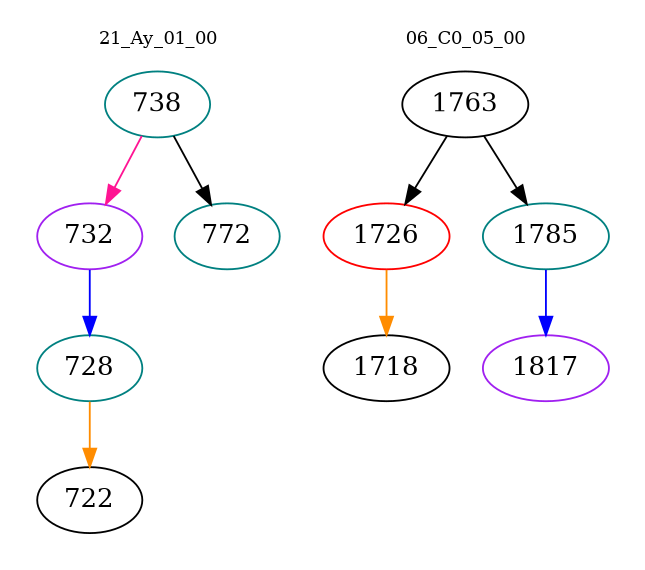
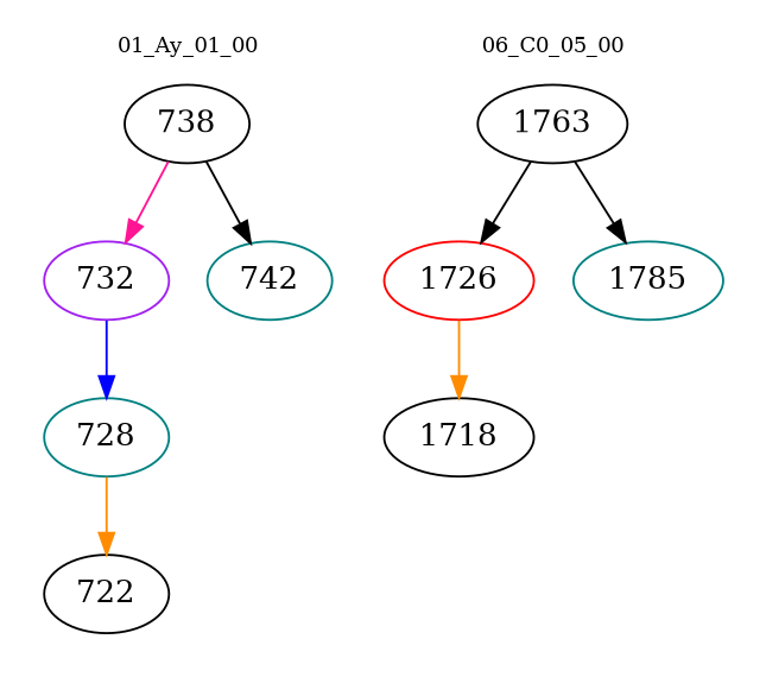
  digraph {
    node [color=black]
    edge [color=black]
    n1 [color=purple label=732]
    n2 [color=teal label=728]
-   n3 [color=teal label=738]
+   n3 [label=738]
    n4 [label=722]
-   n5 [color=teal label=772]
+   n5 [color=teal label=742]
    n6 [label=1763]
    n7 [color=red label=1726]
    n8 [color=teal label=1785]
    n9 [label=1718]
-   n10 [color=purple label=1817]
    subgraph cluster_1 {
      color=white
      fontsize=10
-     label="21_Ay_01_00"
+     label="01_Ay_01_00"
      n1
      n2
      n3
      n4
      n5
    }
    subgraph cluster_2 {
      color=white
      fontsize=10
      label="06_C0_05_00"
      n6
      n7
      n8
      n9
-     n10
    }
    n1 -> n2 [color=blue]
    n2 -> n4 [color=darkorange]
    n3 -> n1 [color=deeppink]
    n3 -> n5
    n6 -> n7
    n6 -> n8
    n7 -> n9 [color=darkorange]
-   n8 -> n10 [color=blue]
  }
